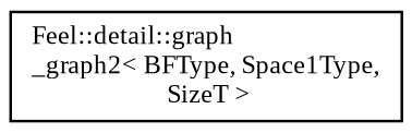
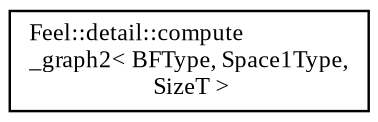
  digraph {
    rankdir=LR
    fontname="Liberation Serif"
-   n1 [color=black fillcolor=white fontname="Liberation Serif" fontsize=10 height=0.2 label="Feel::detail::graph\l_graph2\< BFType, Space1Type,\l SizeT \>" shape=record style=filled width=0.4]
+   n1 [color=black fillcolor=white fontname="Liberation Serif" fontsize=10 height=0.2 label="Feel::detail::compute\l_graph2\< BFType, Space1Type,\l SizeT \>" shape=record style=filled width=0.4]
  }
